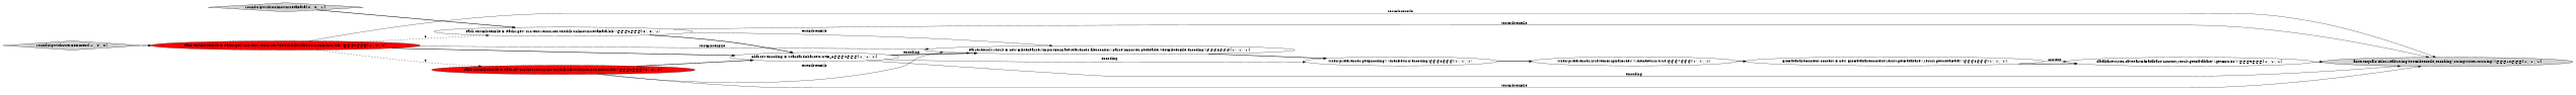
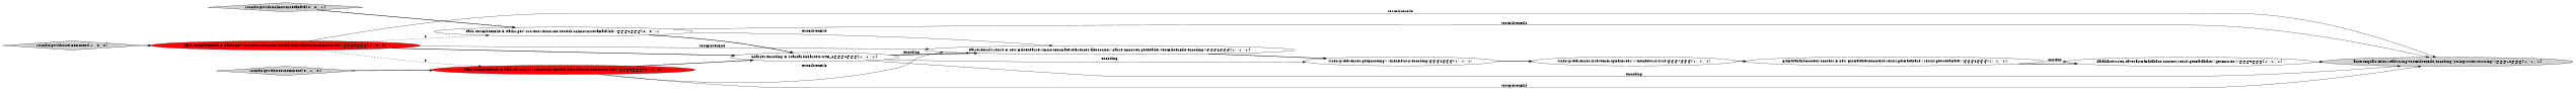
  digraph {
    rankdir=LR
    node [fillcolor=white shape=ellipse style=filled]
    edge [style=bold]
    n1 [fillcolor=lightgray label="roundtripWithUserComment['1', '0', '0']" shape=diamond]
    n2 [fillcolor=red label="Path testBibtexFile = Paths.get(\"src/test/resources/testbib/bibWithUserComments.bib\")@@@3@@@['1', '0', '0']"]
    n3 [label="ParserResult result = new BibtexParser(importFormatPreferences,fileMonitor).parse(Importer.getReader(testBibtexFile,encoding))@@@5@@@['1', '1', '1']"]
    n4 [label="when(preferences.getEncoding()).thenReturn(encoding)@@@6@@@['1', '1', '1']"]
    n5 [label="BibDatabaseContext context = new BibDatabaseContext(result.getDatabase(),result.getMetaData())@@@8@@@['1', '1', '1']"]
    n6 [label="databaseWriter.savePartOfDatabase(context,result.getDatabase().getEntries())@@@9@@@['1', '1', '1']"]
+   n7 [fillcolor=lightgray label="roundtripWithUserComment['0', '1', '0']" shape=diamond]
    n8 [fillcolor=red label="Path testBibtexFile = Path.of(\"src/test/resources/testbib/bibWithUserComments.bib\")@@@3@@@['0', '1', '0']"]
    n9 [label="Charset encoding = StandardCharsets.UTF_8@@@4@@@['1', '1', '1']"]
    n10 [label="Path testBibtexFile = Paths.get(\"src/test/resources/testbib/unknownMetaData.bib\")@@@3@@@['0', '0', '1']"]
    n11 [fillcolor=lightgray label="assertEquals(Files.readString(testBibtexFile,encoding),stringWriter.toString())@@@10@@@['1', '1', '1']"]
    n12 [label="when(preferences.isSaveInOriginalOrder()).thenReturn(true)@@@7@@@['1', '1', '1']"]
    n13 [fillcolor=lightgray label="roundtripWithUnknownMetaData['0', '0', '1']" shape=diamond]
    n1 -> n2
    n2 -> n3 [label=testBibtexFile style=solid]
    n2 -> n8 [label=0 style=dashed]
    n2 -> n9
    n2 -> n10 [label=0 style=dashed]
    n2 -> n11 [label=testBibtexFile style=solid]
    n3 -> n4
    n4 -> n12
    n5 -> n6
    n5 -> n6 [label=context style=solid]
    n6 -> n11
+   n7 -> n8
    n8 -> n3 [label=testBibtexFile style=solid]
    n8 -> n9
    n8 -> n11 [label=testBibtexFile style=solid]
    n9 -> n3
    n9 -> n3 [label=encoding style=solid]
    n9 -> n4 [label=encoding style=solid]
    n9 -> n11 [label=encoding style=solid]
    n10 -> n3 [label=testBibtexFile style=solid]
    n10 -> n9
    n10 -> n11 [label=testBibtexFile style=solid]
    n12 -> n5
    n13 -> n10
  }
